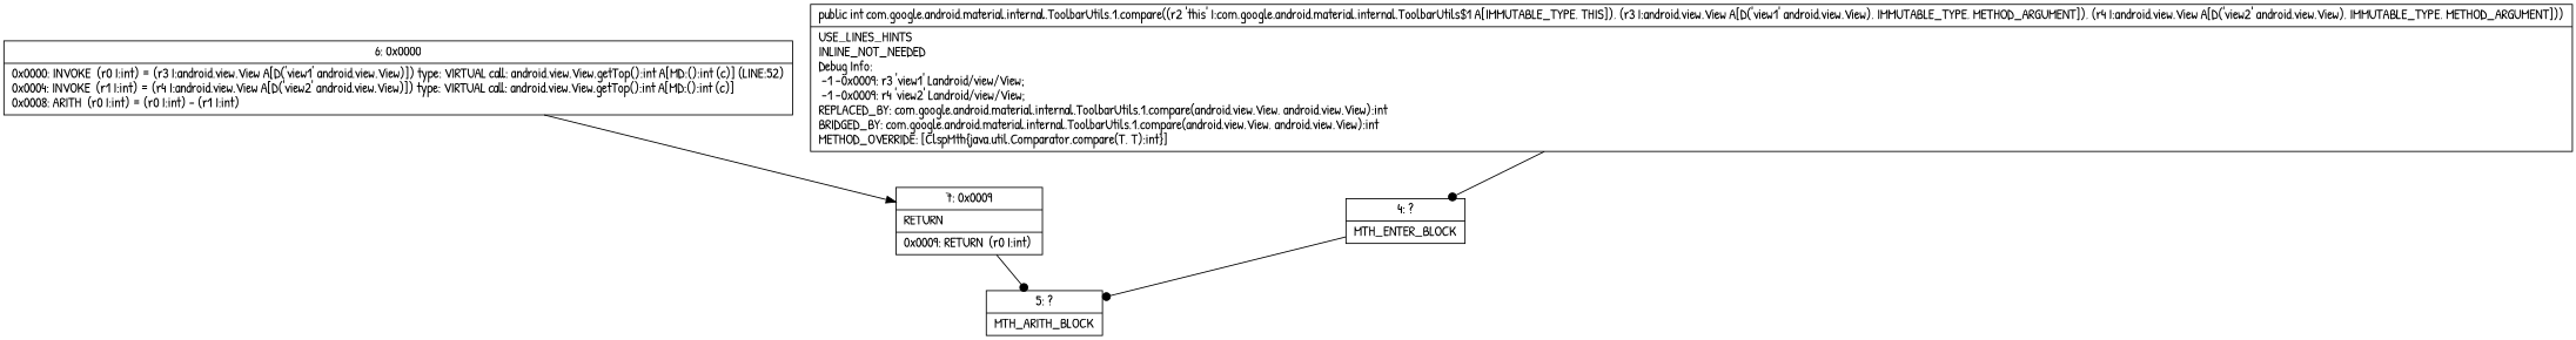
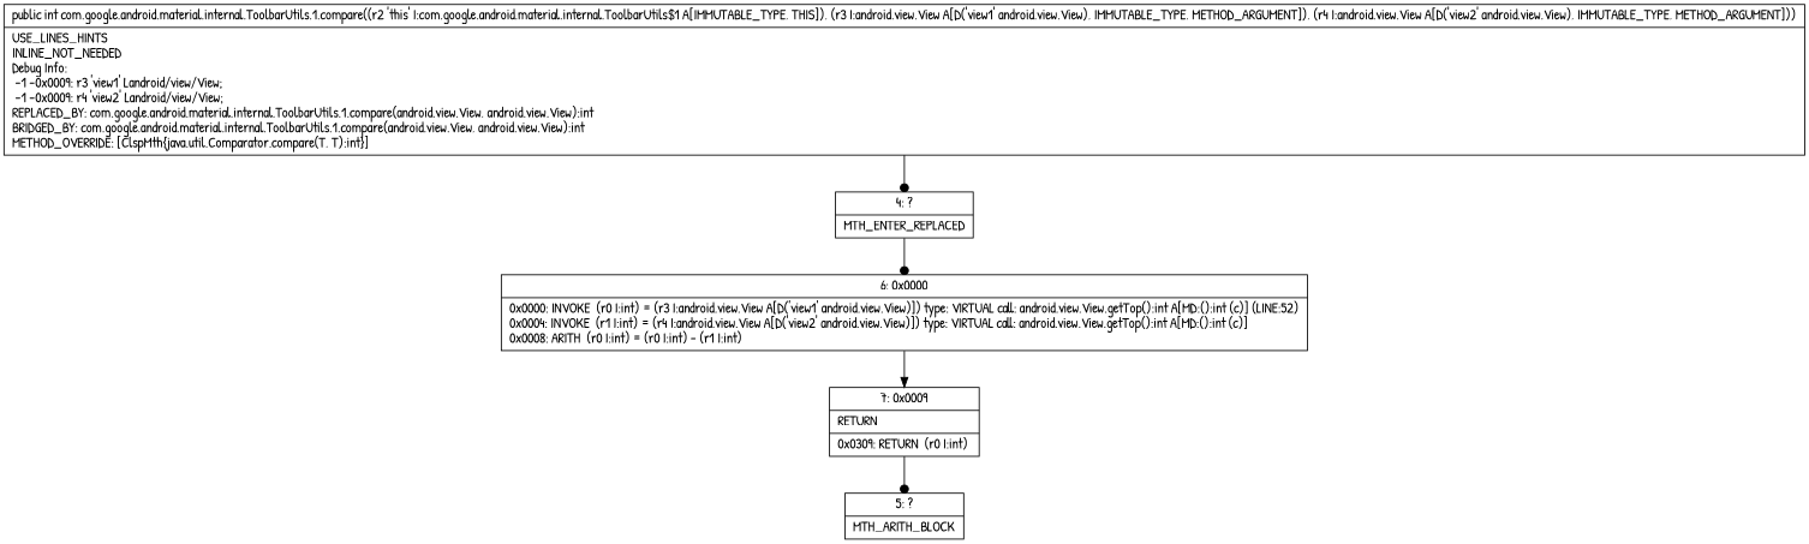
  digraph {
    fontname="Patrick Hand"
    node [fontname="Patrick Hand" shape=record]
    edge [arrowhead=dot fontname="Patrick Hand"]
-   n1 [label="{4\:\ ?|MTH_ENTER_BLOCK\l}"]
+   n1 [label="{4\:\ ?|MTH_ENTER_REPLACED\l}"]
    n2 [label="{6\:\ 0x0000|0x0000: INVOKE  (r0 I:int) = (r3 I:android.view.View A[D('view1' android.view.View)]) type: VIRTUAL call: android.view.View.getTop():int A[MD:():int (c)] (LINE:52)\l0x0004: INVOKE  (r1 I:int) = (r4 I:android.view.View A[D('view2' android.view.View)]) type: VIRTUAL call: android.view.View.getTop():int A[MD:():int (c)]\l0x0008: ARITH  (r0 I:int) = (r0 I:int) \- (r1 I:int) \l}"]
-   n3 [label="{7\:\ 0x0009|RETURN\l|0x0009: RETURN  (r0 I:int) \l}"]
+   n3 [label="{7\:\ 0x0009|RETURN\l|0x0309: RETURN  (r0 I:int) \l}"]
    n4 [label="{5\:\ ?|MTH_ARITH_BLOCK\l}"]
    n5 [label="{public int com.google.android.material.internal.ToolbarUtils.1.compare((r2 'this' I:com.google.android.material.internal.ToolbarUtils$1 A[IMMUTABLE_TYPE, THIS]), (r3 I:android.view.View A[D('view1' android.view.View), IMMUTABLE_TYPE, METHOD_ARGUMENT]), (r4 I:android.view.View A[D('view2' android.view.View), IMMUTABLE_TYPE, METHOD_ARGUMENT]))  | USE_LINES_HINTS\lINLINE_NOT_NEEDED\lDebug Info:\l  \-1 \-0x0009: r3 'view1' Landroid\/view\/View;\l  \-1 \-0x0009: r4 'view2' Landroid\/view\/View;\lREPLACED_BY: com.google.android.material.internal.ToolbarUtils.1.compare(android.view.View, android.view.View):int\lBRIDGED_BY: com.google.android.material.internal.ToolbarUtils.1.compare(android.view.View, android.view.View):int\lMETHOD_OVERRIDE: [ClspMth\{java.util.Comparator.compare(T, T):int\}]\l}"]
-   n1 -> n4
+   n1 -> n2
    n2 -> n3 [arrowhead=normal]
    n3 -> n4
    n5 -> n1
  }
